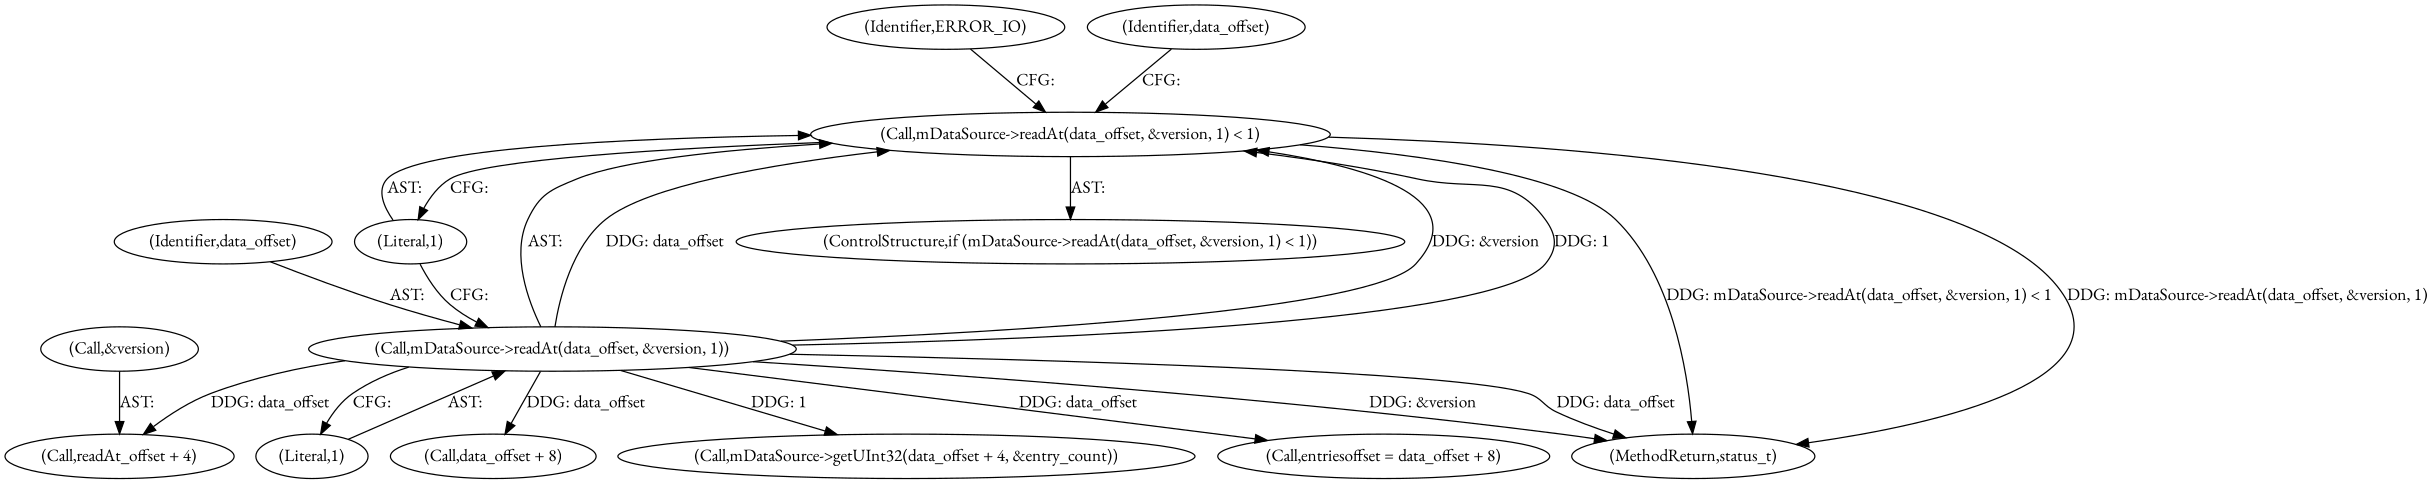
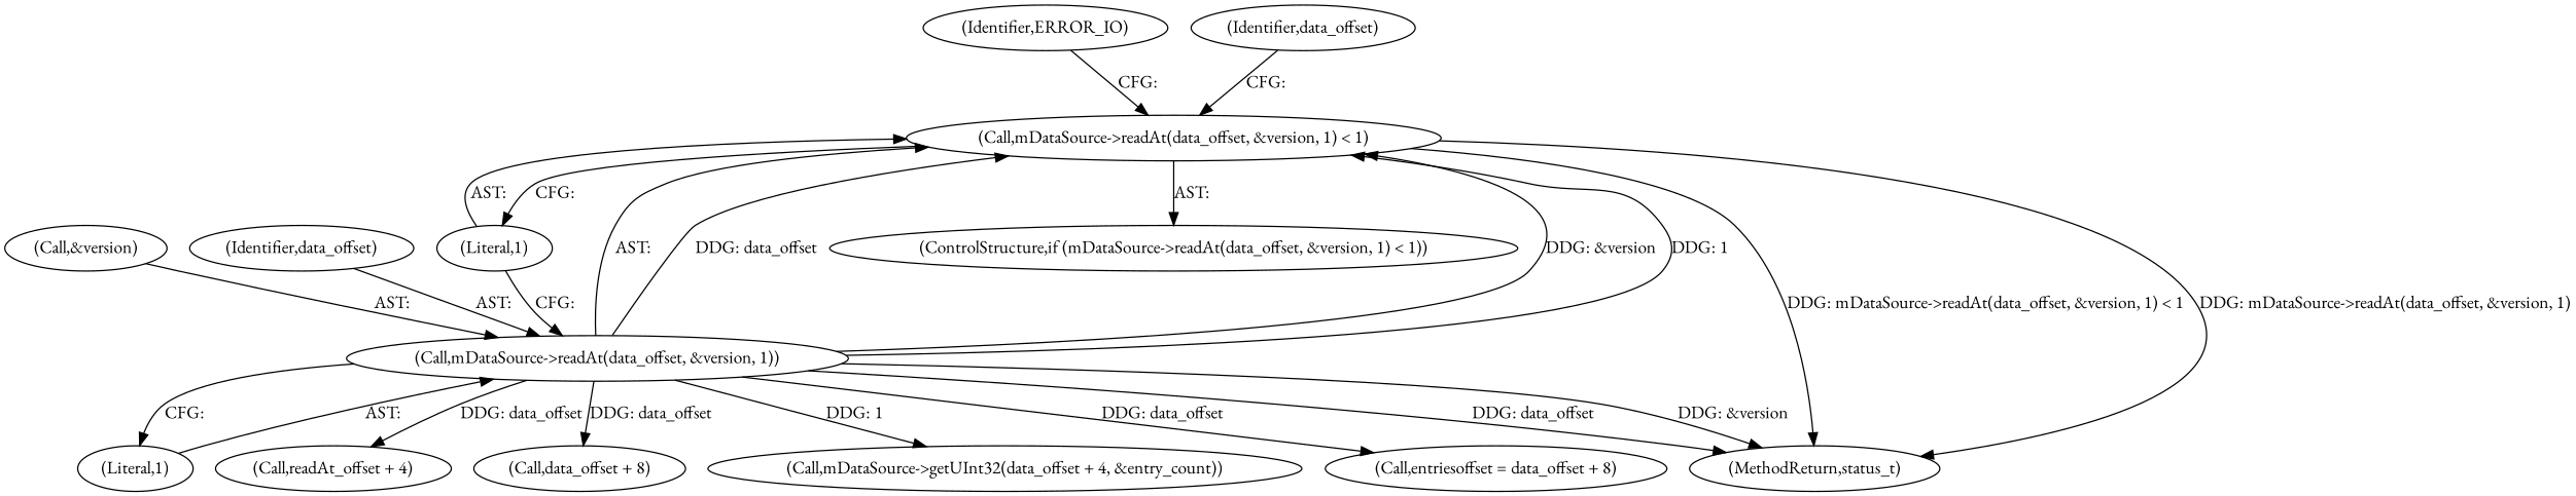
  digraph {
    fontname="EB Garamond"
    node [fontname="EB Garamond"]
    edge [fontname="EB Garamond"]
    n1 [label="(Call,mDataSource->readAt(data_offset, &version, 1) < 1)"]
    n2 [label="(MethodReturn,status_t)"]
    n3 [label="(Literal,1)"]
    n4 [label="(ControlStructure,if (mDataSource->readAt(data_offset, &version, 1) < 1))"]
    n5 [label="(Call,mDataSource->readAt(data_offset, &version, 1))"]
    n6 [label="(Literal,1)"]
    n7 [label="(Call,readAt_offset + 4)"]
    n8 [label="(Call,data_offset + 8)"]
    n9 [label="(Call,mDataSource->getUInt32(data_offset + 4, &entry_count))"]
    n10 [label="(Call,entriesoffset = data_offset + 8)"]
    n11 [label="(Call,&version)"]
    n12 [label="(Identifier,data_offset)"]
    n13 [label="(Identifier,ERROR_IO)"]
    n14 [label="(Identifier,data_offset)"]
    n1 -> n2 [label="DDG: mDataSource->readAt(data_offset, &version, 1) < 1"]
    n1 -> n2 [label="DDG: mDataSource->readAt(data_offset, &version, 1)"]
    n1 -> n3 [label="CFG: "]
    n1 -> n4 [label="AST: "]
    n3 -> n1 [label="AST: "]
    n3 -> n5 [label="CFG: "]
    n5 -> n1 [label="AST: "]
    n5 -> n1 [label="DDG: data_offset"]
    n5 -> n1 [label="DDG: &version"]
    n5 -> n1 [label="DDG: 1"]
    n5 -> n2 [label="DDG: data_offset"]
    n5 -> n2 [label="DDG: &version"]
    n5 -> n6 [label="CFG: "]
    n5 -> n7 [label="DDG: data_offset"]
    n5 -> n8 [label="DDG: data_offset"]
    n5 -> n9 [label="DDG: 1"]
    n5 -> n10 [label="DDG: data_offset"]
    n6 -> n5 [label="AST: "]
-   n11 -> n7 [label="AST: "]
+   n11 -> n5 [label="AST: "]
    n12 -> n5 [label="AST: "]
    n13 -> n1 [label="CFG: "]
    n14 -> n1 [label="CFG: "]
  }
